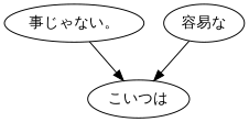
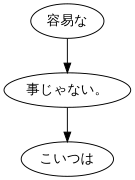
  digraph {
    n1 [label="こいつは"]
    n2 [label="事じゃない。"]
    n3 [label="容易な"]
    n2 -> n1
-   n3 -> n1
+   n3 -> n2
  }
